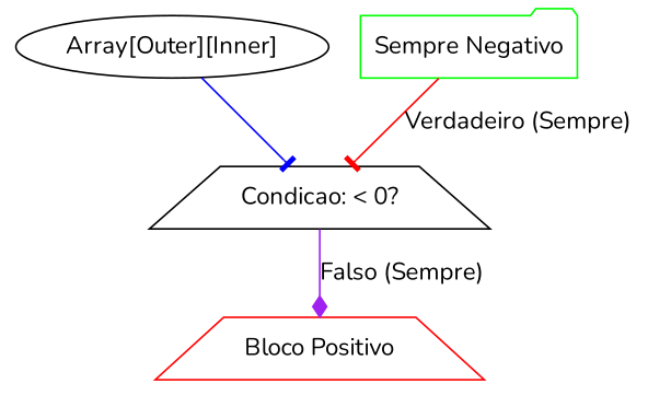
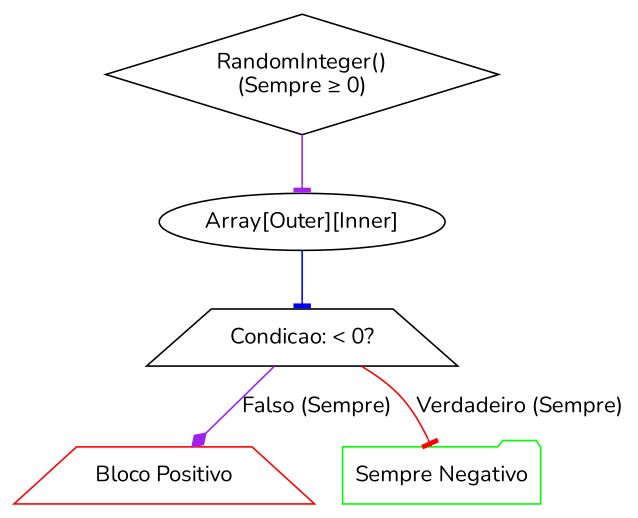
  digraph {
    fontname=Nunito
    node [fontname=Nunito shape=trapezium]
    edge [arrowhead=tee color=purple fontname=Nunito]
+   n1 [label="RandomInteger()\n(Sempre ≥ 0)" shape=diamond]
    n2 [label="Array[Outer][Inner]" shape=ellipse]
    n3 [label="Condicao: < 0?"]
    n4 [color=red label="Bloco Positivo"]
    n5 [color=green label="Sempre Negativo" shape=folder]
+   n1 -> n2
    n2 -> n3 [color=blue]
    n3 -> n4 [arrowhead=diamond label="Falso (Sempre)"]
-   n5 -> n3 [color=red label="Verdadeiro (Sempre)"]
+   n3 -> n5 [color=red label="Verdadeiro (Sempre)"]
  }
